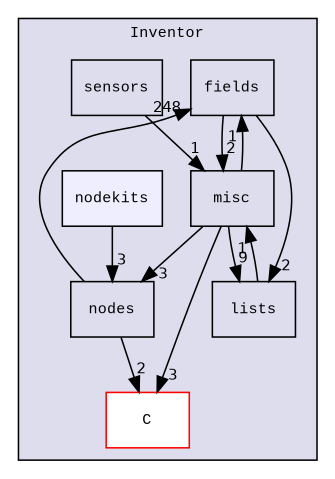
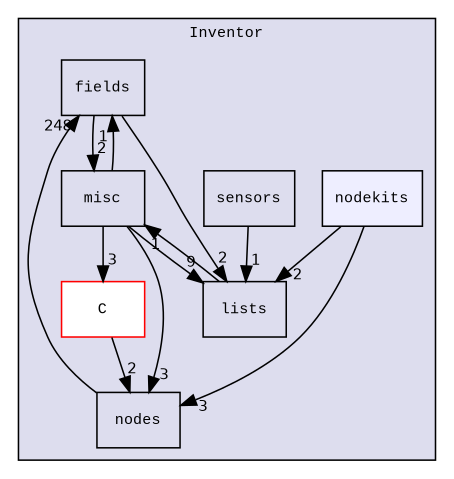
  digraph {
    compound=true
    fontname="Liberation Mono"
    node [fontname="Liberation Mono" fontsize=10 shape=box]
    edge [fontname="Liberation Mono" headlabel=2 labeldistance=1.5 labelfontname=Helvetica labelfontsize=10]
    n1 [label=fields]
    n2 [label=sensors]
    n3 [label=nodes]
    n4 [label=misc]
    n5 [color=red fillcolor=white label=C style=filled]
    n6 [label=lists]
    n7 [fillcolor="#eeeeff" label=nodekits pencolor=black style=filled]
    subgraph cluster_1 {
      bgcolor="#ddddee"
      fontsize=10
      label=Inventor
      pencolor=black
      n1
      n2
      n3
      n4
      n5
      n6
      n7
    }
    n1 -> n4
    n1 -> n6
-   n2 -> n4 [headlabel=1]
+   n2 -> n6 [headlabel=1]
    n3 -> n1 [headlabel=248]
-   n3 -> n5
+   n5 -> n3
    n4 -> n1 [headlabel=1]
    n4 -> n3 [headlabel=3]
    n4 -> n5 [headlabel=3]
    n4 -> n6 [headlabel=9]
    n6 -> n4 [headlabel=1]
    n7 -> n3 [headlabel=3]
+   n7 -> n6
  }
